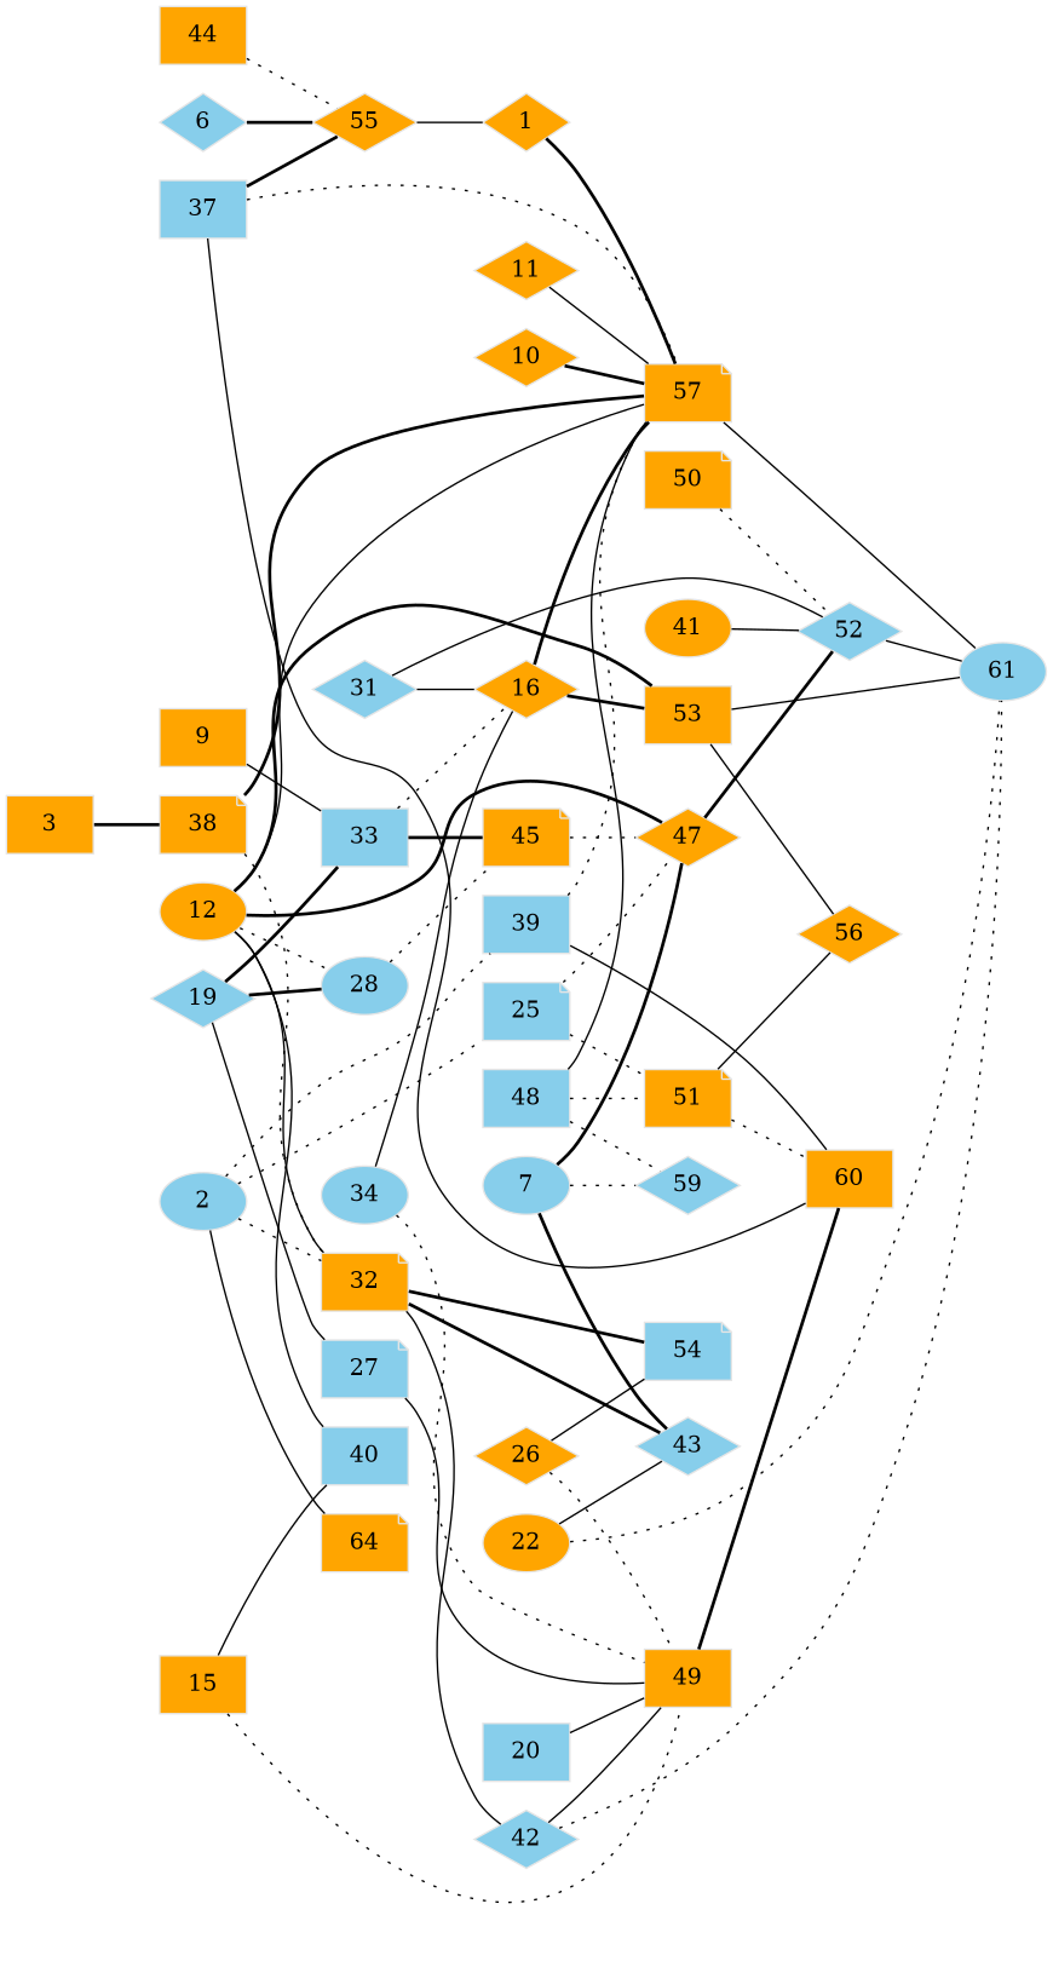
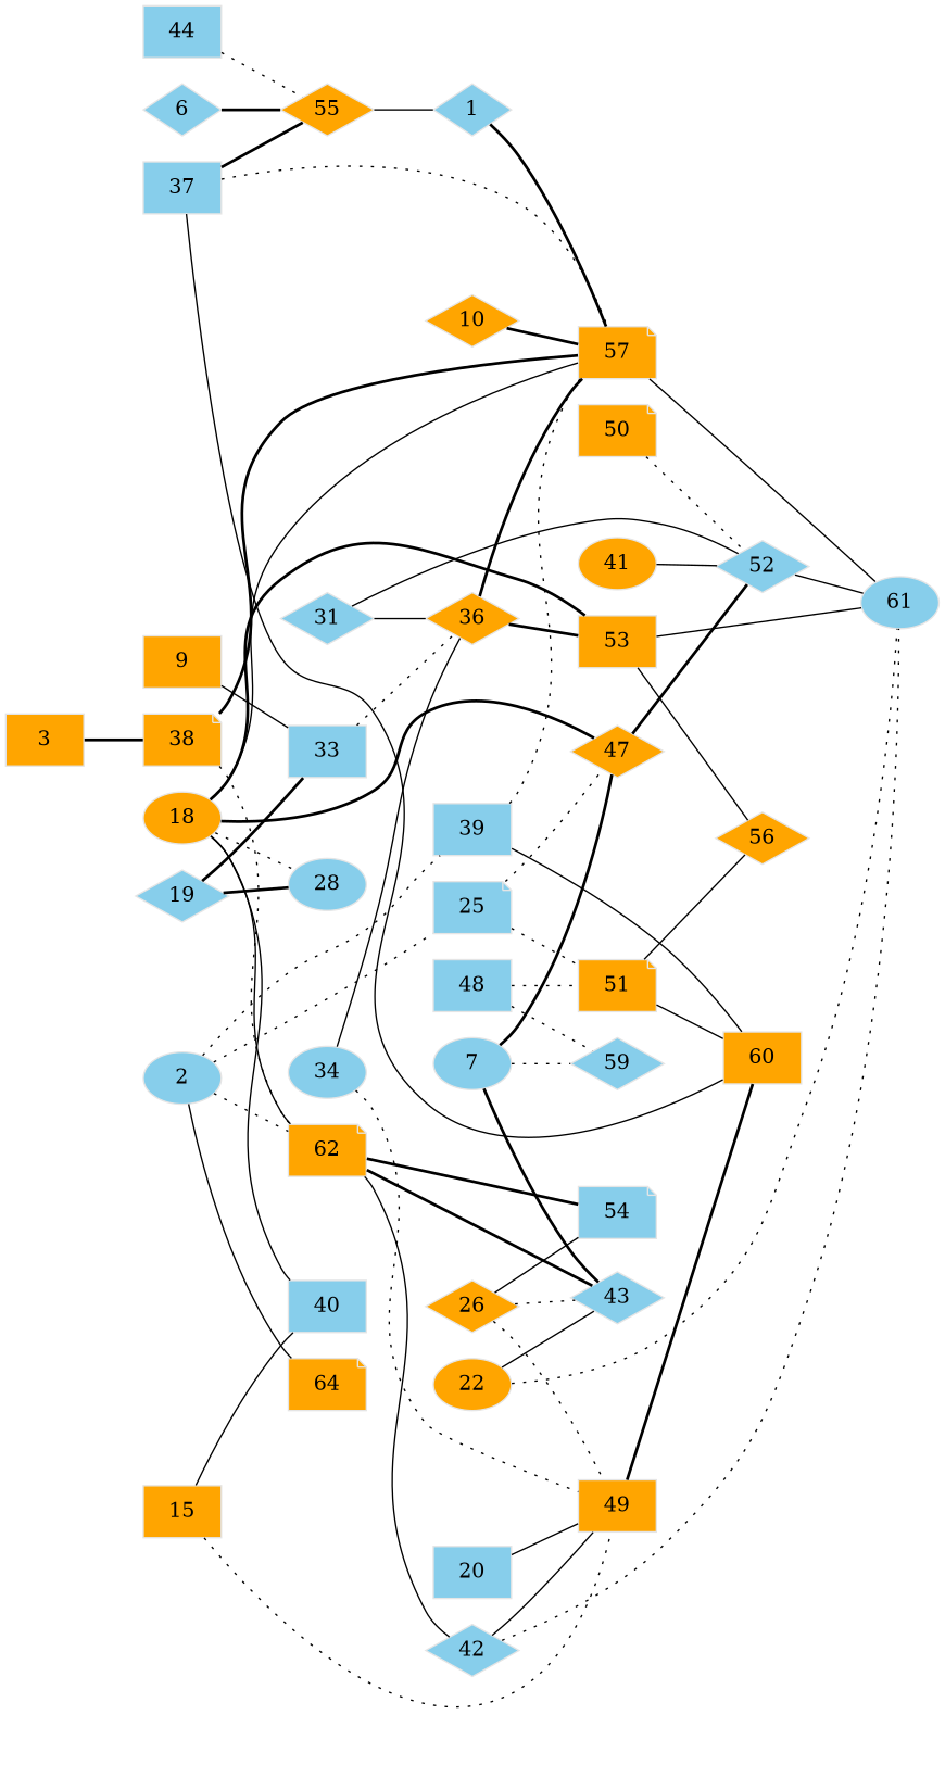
  graph {
    rankdir=LR
    node [color=gray90 fillcolor=orange shape=diamond style=filled]
    edge [style=solid weight=1.0]
    57 [shape=note]
-   1
+   1 [fillcolor=skyblue]
    61 [fillcolor=skyblue shape=ellipse]
    2 [fillcolor=skyblue shape=ellipse]
    25 [fillcolor=skyblue shape=note]
-   32 [shape=note]
+   32 [shape=note label=62]
    39 [fillcolor=skyblue shape=box]
    64 [shape=note]
    47
    51 [shape=note]
    43 [fillcolor=skyblue]
    54 [fillcolor=skyblue shape=note]
    42 [fillcolor=skyblue]
    60 [shape=box]
    3 [shape=box]
    38 [shape=note]
    6 [fillcolor=skyblue]
    55
    7 [fillcolor=skyblue shape=ellipse]
    59 [fillcolor=skyblue]
    52 [fillcolor=skyblue]
    9 [shape=box]
    33 [fillcolor=skyblue shape=box]
-   45 [shape=note]
-   36 [label=16]
+   36
    10
-   11
-   12 [shape=ellipse]
+   12 [shape=ellipse label=18]
    28 [fillcolor=skyblue shape=ellipse]
    40 [fillcolor=skyblue shape=box]
    53 [shape=box]
    56
    15 [shape=box]
    49 [shape=box]
    19 [fillcolor=skyblue]
-   27 [fillcolor=skyblue shape=note]
    n37 [label=22 shape=ellipse]
    n38 [fillcolor=skyblue label=20 shape=box]
    26
    31 [fillcolor=skyblue]
    34 [fillcolor=skyblue shape=ellipse]
    37 [fillcolor=skyblue shape=box]
    41 [shape=ellipse]
-   44 [shape=box]
+   44 [fillcolor=skyblue shape=box]
    48 [fillcolor=skyblue shape=box]
    50 [shape=note]
    57 -- 61
    1 -- 57 [style=bold]
    2 -- 25 [style=dotted]
    2 -- 32 [style=dotted]
    2 -- 39 [style=dotted]
    2 -- 64
    25 -- 47 [style=dotted]
    25 -- 51 [style=dotted]
    32 -- 43 [style=bold]
    32 -- 54 [style=bold]
    32 -- 42
    39 -- 57 [style=dotted]
    39 -- 60
    47 -- 52 [style=bold]
-   51 -- 60 [style=dotted]
+   51 -- 60
    51 -- 56
    42 -- 61 [style=dotted]
    42 -- 49
    3 -- 38 [style=bold]
    38 -- 57 [style=bold]
    38 -- 32 [style=dotted]
    6 -- 55 [style=bold]
    55 -- 1
    7 -- 47 [style=bold]
    7 -- 43 [style=bold]
    7 -- 59 [style=dotted]
    52 -- 61 [weight=2.0]
    9 -- 33
-   33 -- 45 [style=bold]
    33 -- 36 [style=dotted]
-   45 -- 47 [style=dotted]
    36 -- 57 [style=bold]
    36 -- 53 [style=bold]
    10 -- 57 [style=bold]
-   11 -- 57
    12 -- 57
    12 -- 32
    12 -- 47 [style=bold]
    12 -- 28 [style=dotted]
    12 -- 40
    12 -- 53 [style=bold weight=2.0]
-   28 -- 45 [style=dotted weight=2.0]
    53 -- 61
    53 -- 56
    15 -- 40
    15 -- 49 [style=dotted]
    49 -- 60 [style=bold]
    19 -- 33 [style=bold]
    19 -- 28 [style=bold]
-   19 -- 27
-   27 -- 49
    n37 -- 61 [style=dotted]
    n37 -- 43
    n38 -- 49
+   26 -- 43 [style=dotted]
    26 -- 54
    26 -- 49 [style=dotted]
    31 -- 52
    31 -- 36
    34 -- 36
    34 -- 49 [style=dotted]
    37 -- 57 [style=dotted]
    37 -- 60
    37 -- 55 [style=bold]
    41 -- 52
    44 -- 55 [style=dotted]
-   48 -- 57
    48 -- 51 [style=dotted weight=2.0]
    48 -- 59 [style=dotted]
    50 -- 52 [style=dotted]
  }
